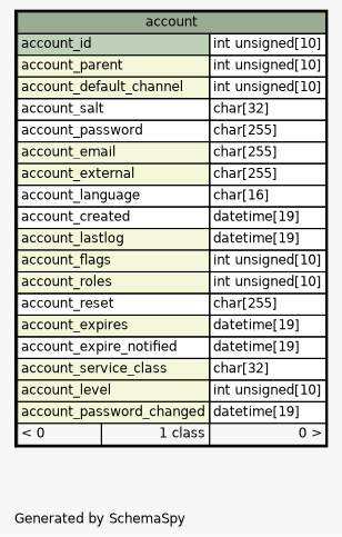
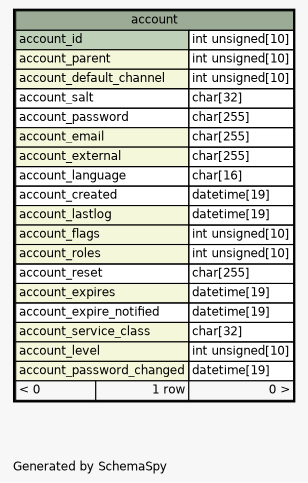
  digraph {
    bgcolor="#f7f7f7"
    fontname="DejaVu Sans"
    fontsize=11
    label="\nGenerated by SchemaSpy"
    labeljust=l
    nodesep=0.18
    rankdir=TB
    ranksep=0.46
-   n1 [fontname="DejaVu Sans" fontsize=11 label=<     <TABLE BORDER="2" CELLBORDER="1" CELLSPACING="0" BGCOLOR="#ffffff">       <TR><TD COLSPAN="3" BGCOLOR="#9bab96" ALIGN="CENTER">account</TD></TR>       <TR><TD PORT="account_id" COLSPAN="2" BGCOLOR="#bed1b8" ALIGN="LEFT">account_id</TD><TD PORT="account_id.type" ALIGN="LEFT">int unsigned[10]</TD></TR>       <TR><TD PORT="account_parent" COLSPAN="2" BGCOLOR="#f4f7da" ALIGN="LEFT">account_parent</TD><TD PORT="account_parent.type" ALIGN="LEFT">int unsigned[10]</TD></TR>       <TR><TD PORT="account_default_channel" COLSPAN="2" BGCOLOR="#f4f7da" ALIGN="LEFT">account_default_channel</TD><TD PORT="account_default_channel.type" ALIGN="LEFT">int unsigned[10]</TD></TR>       <TR><TD PORT="account_salt" COLSPAN="2" ALIGN="LEFT">account_salt</TD><TD PORT="account_salt.type" ALIGN="LEFT">char[32]</TD></TR>       <TR><TD PORT="account_password" COLSPAN="2" ALIGN="LEFT">account_password</TD><TD PORT="account_password.type" ALIGN="LEFT">char[255]</TD></TR>       <TR><TD PORT="account_email" COLSPAN="2" BGCOLOR="#f4f7da" ALIGN="LEFT">account_email</TD><TD PORT="account_email.type" ALIGN="LEFT">char[255]</TD></TR>       <TR><TD PORT="account_external" COLSPAN="2" BGCOLOR="#f4f7da" ALIGN="LEFT">account_external</TD><TD PORT="account_external.type" ALIGN="LEFT">char[255]</TD></TR>       <TR><TD PORT="account_language" COLSPAN="2" ALIGN="LEFT">account_language</TD><TD PORT="account_language.type" ALIGN="LEFT">char[16]</TD></TR>       <TR><TD PORT="account_created" COLSPAN="2" ALIGN="LEFT">account_created</TD><TD PORT="account_created.type" ALIGN="LEFT">datetime[19]</TD></TR>       <TR><TD PORT="account_lastlog" COLSPAN="2" BGCOLOR="#f4f7da" ALIGN="LEFT">account_lastlog</TD><TD PORT="account_lastlog.type" ALIGN="LEFT">datetime[19]</TD></TR>       <TR><TD PORT="account_flags" COLSPAN="2" BGCOLOR="#f4f7da" ALIGN="LEFT">account_flags</TD><TD PORT="account_flags.type" ALIGN="LEFT">int unsigned[10]</TD></TR>       <TR><TD PORT="account_roles" COLSPAN="2" BGCOLOR="#f4f7da" ALIGN="LEFT">account_roles</TD><TD PORT="account_roles.type" ALIGN="LEFT">int unsigned[10]</TD></TR>       <TR><TD PORT="account_reset" COLSPAN="2" ALIGN="LEFT">account_reset</TD><TD PORT="account_reset.type" ALIGN="LEFT">char[255]</TD></TR>       <TR><TD PORT="account_expires" COLSPAN="2" BGCOLOR="#f4f7da" ALIGN="LEFT">account_expires</TD><TD PORT="account_expires.type" ALIGN="LEFT">datetime[19]</TD></TR>       <TR><TD PORT="account_expire_notified" COLSPAN="2" ALIGN="LEFT">account_expire_notified</TD><TD PORT="account_expire_notified.type" ALIGN="LEFT">datetime[19]</TD></TR>       <TR><TD PORT="account_service_class" COLSPAN="2" BGCOLOR="#f4f7da" ALIGN="LEFT">account_service_class</TD><TD PORT="account_service_class.type" ALIGN="LEFT">char[32]</TD></TR>       <TR><TD PORT="account_level" COLSPAN="2" BGCOLOR="#f4f7da" ALIGN="LEFT">account_level</TD><TD PORT="account_level.type" ALIGN="LEFT">int unsigned[10]</TD></TR>       <TR><TD PORT="account_password_changed" COLSPAN="2" BGCOLOR="#f4f7da" ALIGN="LEFT">account_password_changed</TD><TD PORT="account_password_changed.type" ALIGN="LEFT">datetime[19]</TD></TR>       <TR><TD ALIGN="LEFT" BGCOLOR="#f7f7f7">&lt; 0</TD><TD ALIGN="RIGHT" BGCOLOR="#f7f7f7">1 class</TD><TD ALIGN="RIGHT" BGCOLOR="#f7f7f7">0 &gt;</TD></TR>     </TABLE>> shape=plaintext]
+   n1 [fontname="DejaVu Sans" fontsize=11 label=<     <TABLE BORDER="2" CELLBORDER="1" CELLSPACING="0" BGCOLOR="#ffffff">       <TR><TD COLSPAN="3" BGCOLOR="#9bab96" ALIGN="CENTER">account</TD></TR>       <TR><TD PORT="account_id" COLSPAN="2" BGCOLOR="#bed1b8" ALIGN="LEFT">account_id</TD><TD PORT="account_id.type" ALIGN="LEFT">int unsigned[10]</TD></TR>       <TR><TD PORT="account_parent" COLSPAN="2" BGCOLOR="#f4f7da" ALIGN="LEFT">account_parent</TD><TD PORT="account_parent.type" ALIGN="LEFT">int unsigned[10]</TD></TR>       <TR><TD PORT="account_default_channel" COLSPAN="2" BGCOLOR="#f4f7da" ALIGN="LEFT">account_default_channel</TD><TD PORT="account_default_channel.type" ALIGN="LEFT">int unsigned[10]</TD></TR>       <TR><TD PORT="account_salt" COLSPAN="2" ALIGN="LEFT">account_salt</TD><TD PORT="account_salt.type" ALIGN="LEFT">char[32]</TD></TR>       <TR><TD PORT="account_password" COLSPAN="2" ALIGN="LEFT">account_password</TD><TD PORT="account_password.type" ALIGN="LEFT">char[255]</TD></TR>       <TR><TD PORT="account_email" COLSPAN="2" BGCOLOR="#f4f7da" ALIGN="LEFT">account_email</TD><TD PORT="account_email.type" ALIGN="LEFT">char[255]</TD></TR>       <TR><TD PORT="account_external" COLSPAN="2" BGCOLOR="#f4f7da" ALIGN="LEFT">account_external</TD><TD PORT="account_external.type" ALIGN="LEFT">char[255]</TD></TR>       <TR><TD PORT="account_language" COLSPAN="2" ALIGN="LEFT">account_language</TD><TD PORT="account_language.type" ALIGN="LEFT">char[16]</TD></TR>       <TR><TD PORT="account_created" COLSPAN="2" ALIGN="LEFT">account_created</TD><TD PORT="account_created.type" ALIGN="LEFT">datetime[19]</TD></TR>       <TR><TD PORT="account_lastlog" COLSPAN="2" BGCOLOR="#f4f7da" ALIGN="LEFT">account_lastlog</TD><TD PORT="account_lastlog.type" ALIGN="LEFT">datetime[19]</TD></TR>       <TR><TD PORT="account_flags" COLSPAN="2" BGCOLOR="#f4f7da" ALIGN="LEFT">account_flags</TD><TD PORT="account_flags.type" ALIGN="LEFT">int unsigned[10]</TD></TR>       <TR><TD PORT="account_roles" COLSPAN="2" BGCOLOR="#f4f7da" ALIGN="LEFT">account_roles</TD><TD PORT="account_roles.type" ALIGN="LEFT">int unsigned[10]</TD></TR>       <TR><TD PORT="account_reset" COLSPAN="2" ALIGN="LEFT">account_reset</TD><TD PORT="account_reset.type" ALIGN="LEFT">char[255]</TD></TR>       <TR><TD PORT="account_expires" COLSPAN="2" BGCOLOR="#f4f7da" ALIGN="LEFT">account_expires</TD><TD PORT="account_expires.type" ALIGN="LEFT">datetime[19]</TD></TR>       <TR><TD PORT="account_expire_notified" COLSPAN="2" ALIGN="LEFT">account_expire_notified</TD><TD PORT="account_expire_notified.type" ALIGN="LEFT">datetime[19]</TD></TR>       <TR><TD PORT="account_service_class" COLSPAN="2" BGCOLOR="#f4f7da" ALIGN="LEFT">account_service_class</TD><TD PORT="account_service_class.type" ALIGN="LEFT">char[32]</TD></TR>       <TR><TD PORT="account_level" COLSPAN="2" BGCOLOR="#f4f7da" ALIGN="LEFT">account_level</TD><TD PORT="account_level.type" ALIGN="LEFT">int unsigned[10]</TD></TR>       <TR><TD PORT="account_password_changed" COLSPAN="2" BGCOLOR="#f4f7da" ALIGN="LEFT">account_password_changed</TD><TD PORT="account_password_changed.type" ALIGN="LEFT">datetime[19]</TD></TR>       <TR><TD ALIGN="LEFT" BGCOLOR="#f7f7f7">&lt; 0</TD><TD ALIGN="RIGHT" BGCOLOR="#f7f7f7">1 row</TD><TD ALIGN="RIGHT" BGCOLOR="#f7f7f7">0 &gt;</TD></TR>     </TABLE>> shape=plaintext]
  }
